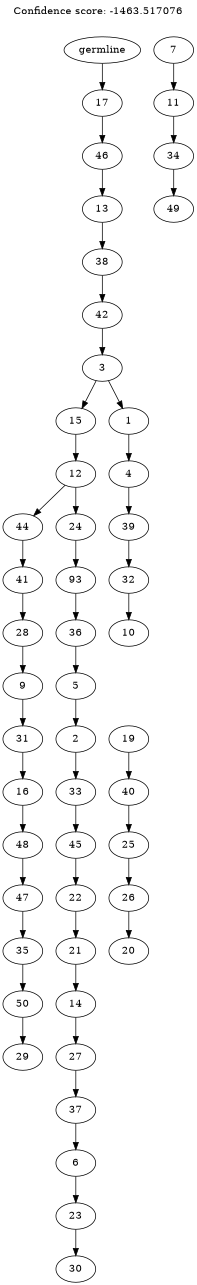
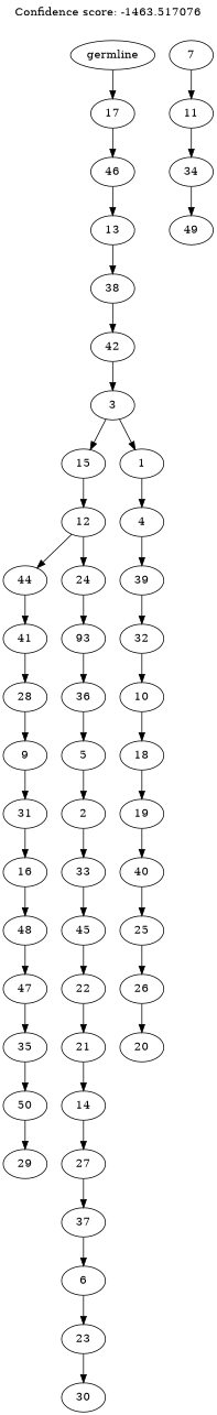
  digraph {
    label="Confidence score: -1463.517076"
    labelloc=t
    n1 [label=50]
    n2 [label=29]
    n3 [label=35]
    n4 [label=47]
    n5 [label=48]
    n6 [label=16]
    n7 [label=34]
    n8 [label=49]
    n9 [label=11]
    n10 [label=7]
    n11 [label=31]
    n12 [label=9]
    n13 [label=28]
    n14 [label=41]
    n15 [label=44]
    n16 [label=23]
    n17 [label=30]
    n18 [label=6]
    n19 [label=37]
    n20 [label=27]
    n21 [label=14]
    n22 [label=21]
    n23 [label=22]
    n24 [label=45]
    n25 [label=33]
    n26 [label=2]
    n27 [label=5]
    n28 [label=36]
    n29 [label=93]
    n30 [label=24]
    n31 [label=12]
    n32 [label=15]
    n33 [label=26]
    n34 [label=20]
    n35 [label=25]
    n36 [label=40]
    n37 [label=19]
+   n38 [label=18]
    n39 [label=10]
    n40 [label=32]
    n41 [label=39]
    n42 [label=4]
    n43 [label=1]
    n44 [label=3]
    n45 [label=42]
    n46 [label=38]
    n47 [label=13]
    n48 [label=46]
    n49 [label=17]
    n50 [label=germline]
    n1 -> n2
    n3 -> n1
    n4 -> n3
    n5 -> n4
    n6 -> n5
    n7 -> n8
    n9 -> n7
    n10 -> n9
    n11 -> n6
    n12 -> n11
    n13 -> n12
    n14 -> n13
    n15 -> n14
    n16 -> n17
    n18 -> n16
    n19 -> n18
    n20 -> n19
    n21 -> n20
    n22 -> n21
    n23 -> n22
    n24 -> n23
    n25 -> n24
    n26 -> n25
    n27 -> n26
    n28 -> n27
    n29 -> n28
    n30 -> n29
    n31 -> n15
    n31 -> n30
    n32 -> n31
    n33 -> n34
    n35 -> n33
    n36 -> n35
    n37 -> n36
+   n38 -> n37
+   n39 -> n38
    n40 -> n39
    n41 -> n40
    n42 -> n41
    n43 -> n42
    n44 -> n32
    n44 -> n43
    n45 -> n44
    n46 -> n45
    n47 -> n46
    n48 -> n47
    n49 -> n48
    n50 -> n49
  }
